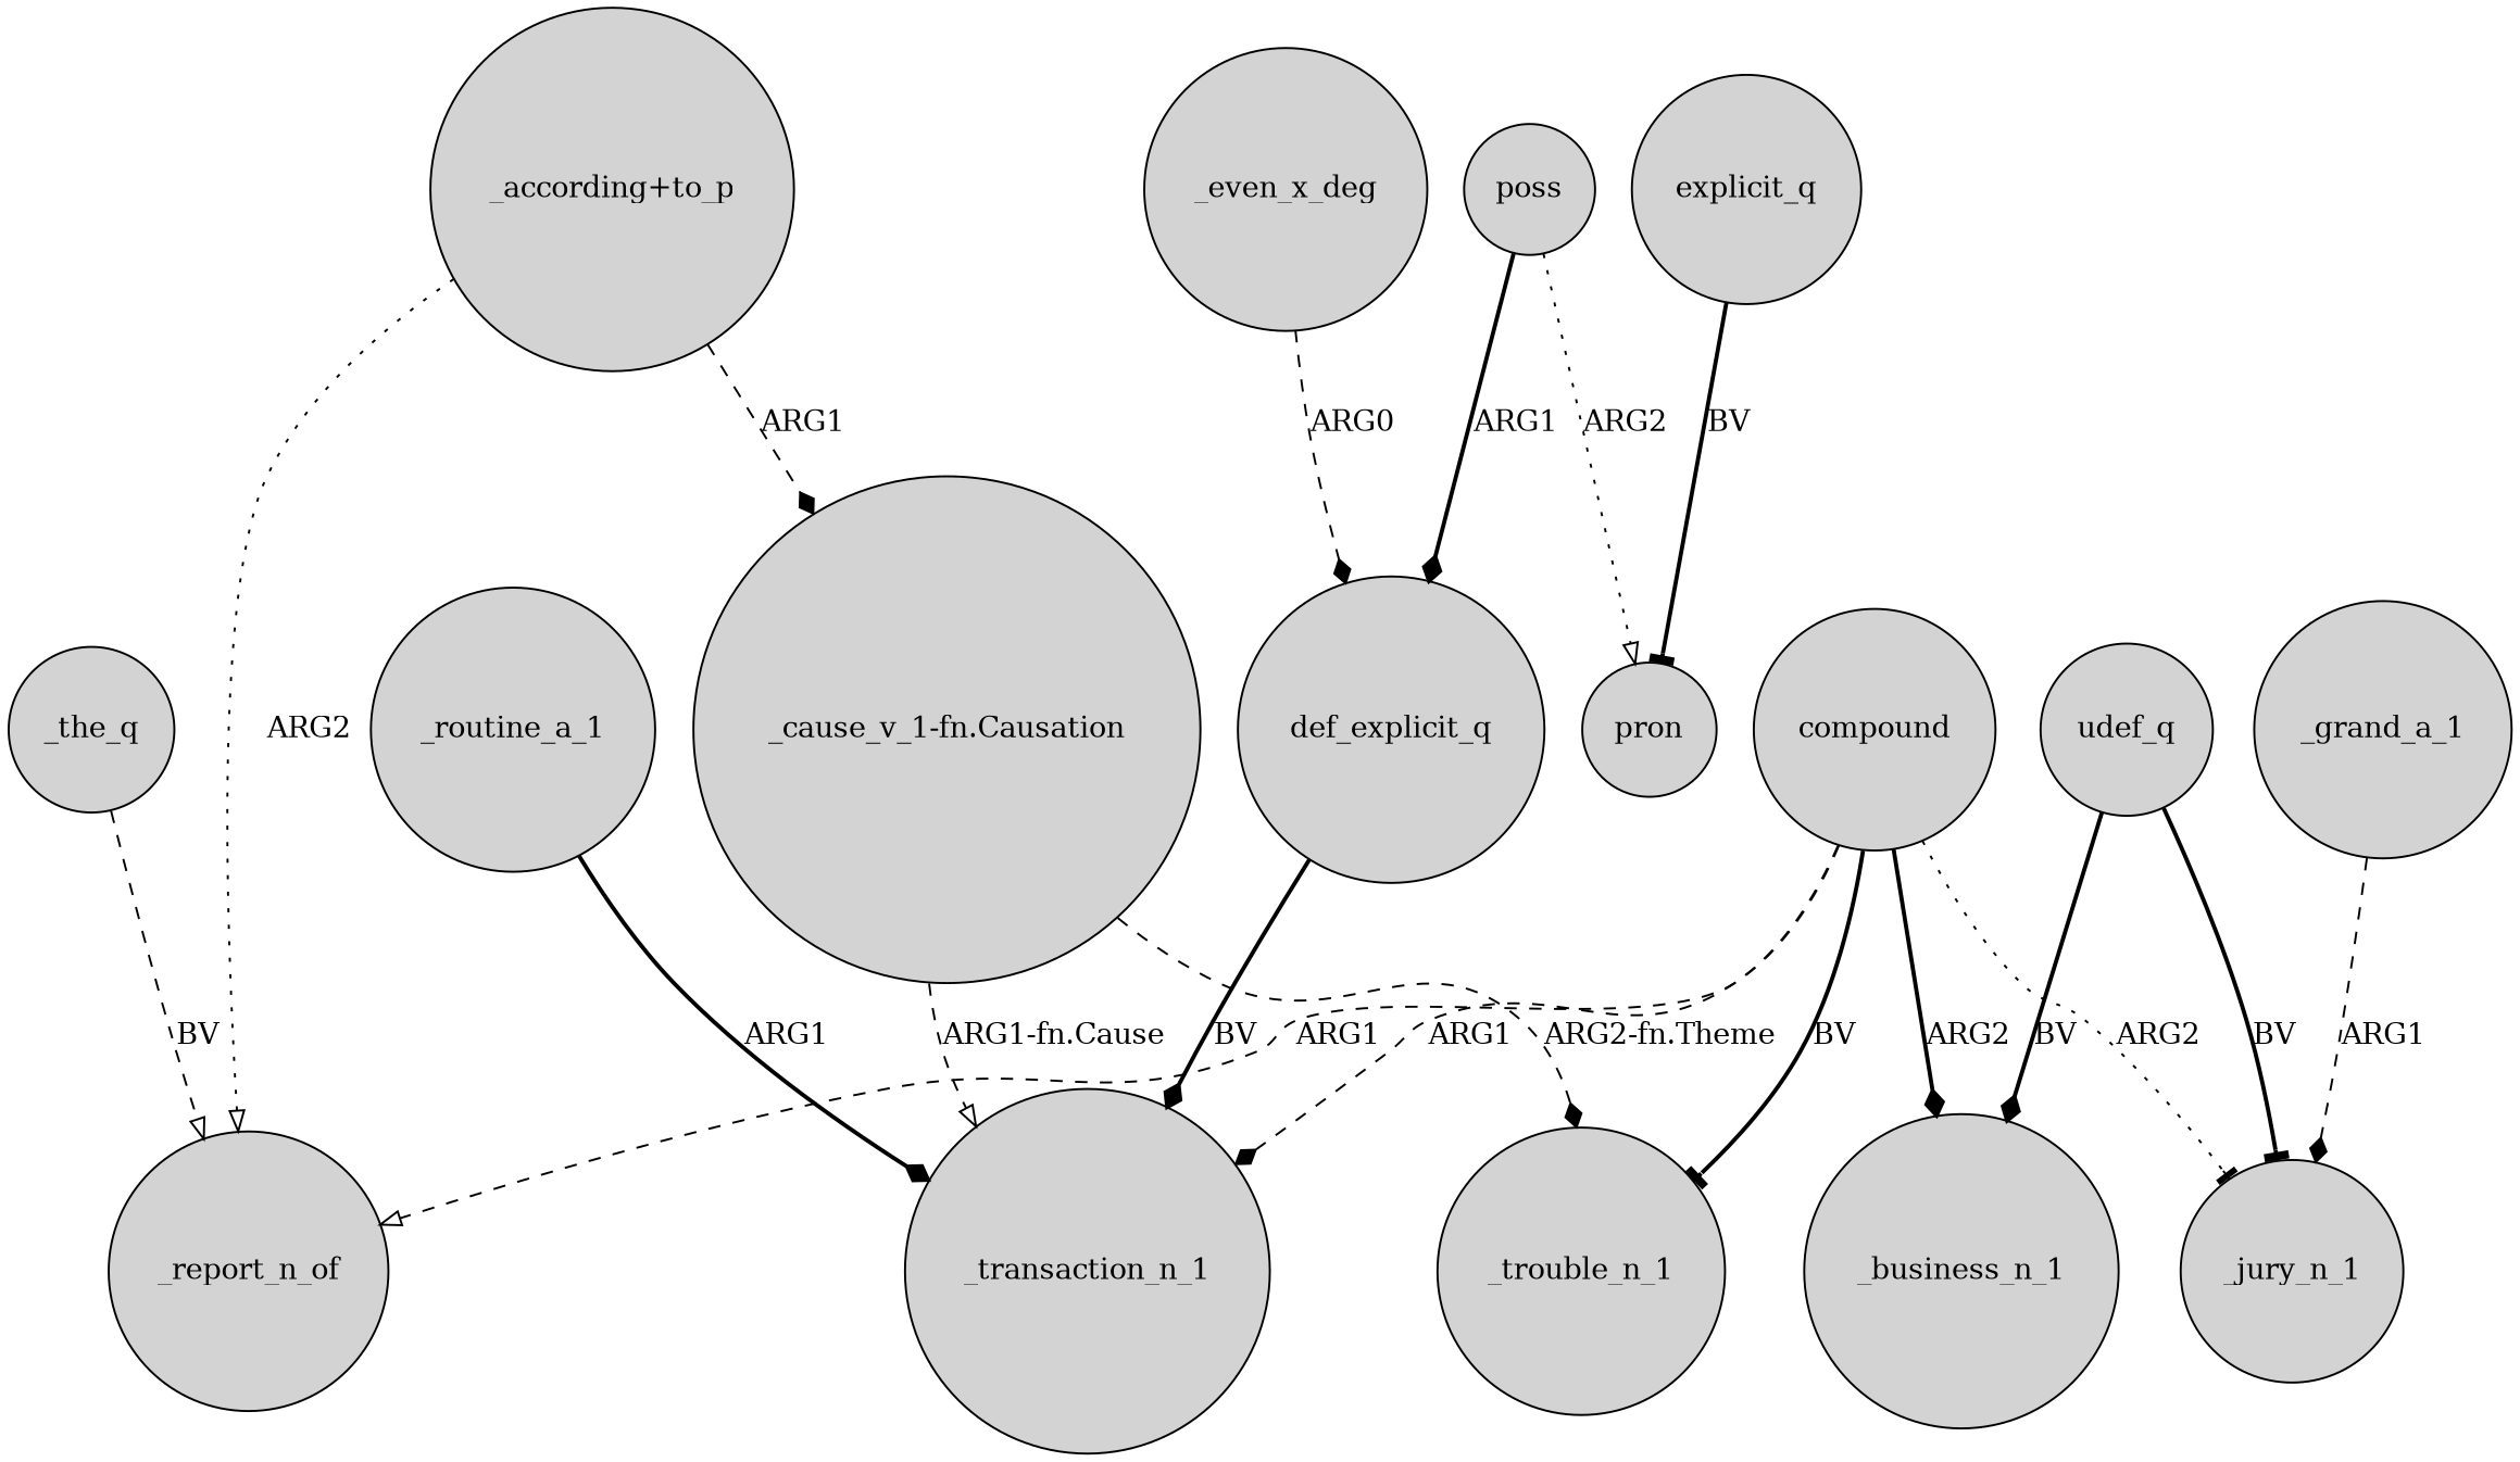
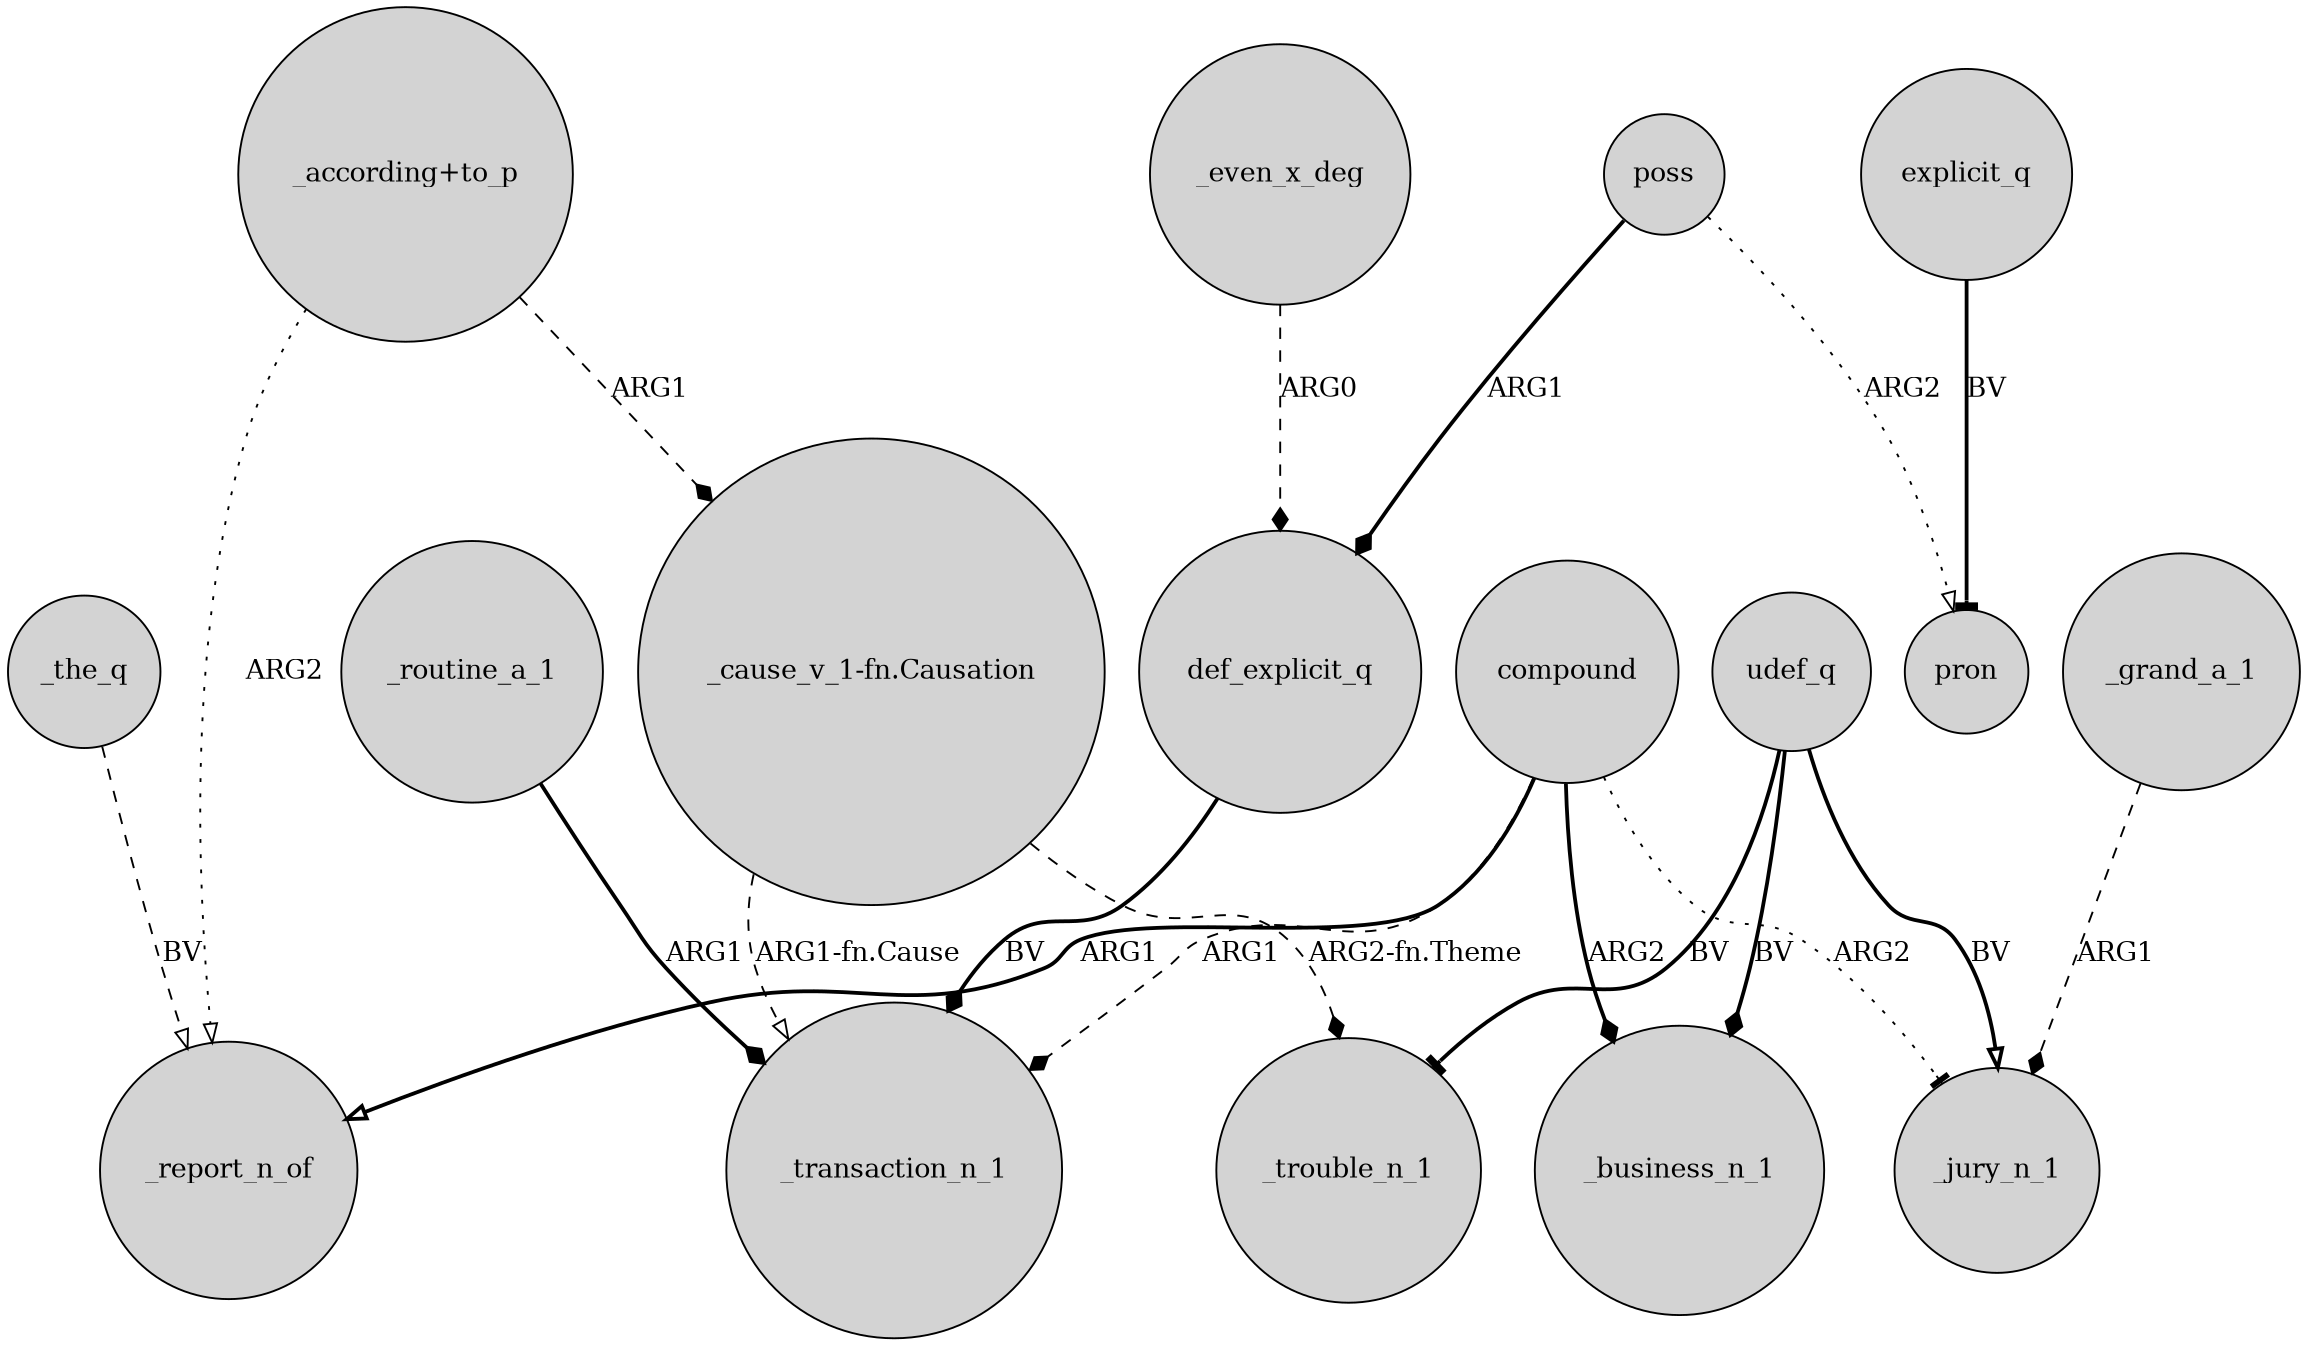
  digraph {
    node [shape=circle style=filled]
    edge [arrowhead=diamond style=dashed]
    compound
    _report_n_of
    _transaction_n_1
    _jury_n_1
    _business_n_1
    poss
    pron
    def_explicit_q
    _even_x_deg
    _routine_a_1
    udef_q
    _trouble_n_1
    _grand_a_1
    "_cause_v_1-fn.Causation"
    n15 [label=explicit_q]
    _the_q
    "_according+to_p"
-   compound -> _report_n_of [arrowhead=onormal label=ARG1]
+   compound -> _report_n_of [arrowhead=onormal label=ARG1 style=bold]
    compound -> _transaction_n_1 [label=ARG1]
    compound -> _jury_n_1 [arrowhead=tee label=ARG2 style=dotted]
    compound -> _business_n_1 [label=ARG2 style=bold]
    poss -> pron [arrowhead=onormal label=ARG2 style=dotted]
    poss -> def_explicit_q [label=ARG1 style=bold]
    def_explicit_q -> _transaction_n_1 [label=BV style=bold]
    _even_x_deg -> def_explicit_q [label=ARG0]
    _routine_a_1 -> _transaction_n_1 [label=ARG1 style=bold]
-   udef_q -> _jury_n_1 [arrowhead=tee label=BV style=bold]
+   udef_q -> _jury_n_1 [arrowhead=onormal label=BV style=bold]
    udef_q -> _business_n_1 [label=BV style=bold]
-   compound -> _trouble_n_1 [arrowhead=tee label=BV style=bold]
+   udef_q -> _trouble_n_1 [arrowhead=tee label=BV style=bold]
    _grand_a_1 -> _jury_n_1 [label=ARG1]
    "_cause_v_1-fn.Causation" -> _transaction_n_1 [arrowhead=onormal label="ARG1-fn.Cause"]
    "_cause_v_1-fn.Causation" -> _trouble_n_1 [label="ARG2-fn.Theme"]
    n15 -> pron [arrowhead=tee label=BV style=bold]
    _the_q -> _report_n_of [arrowhead=onormal label=BV]
    "_according+to_p" -> _report_n_of [arrowhead=onormal label=ARG2 style=dotted]
    "_according+to_p" -> "_cause_v_1-fn.Causation" [label=ARG1]
  }
